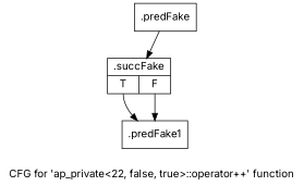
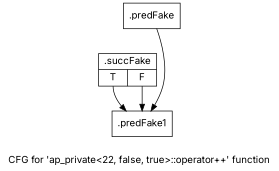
  digraph {
    fontname=Inter
    label="CFG for 'ap_private\<22, false, true\>::operator++' function"
    node [fontname=Inter shape=record filename="/mnt/xilinx/Vitis_HLS/2021.2/include/etc/ap_private.h" linenumber=1798]
    edge [execusionnum=0 filename="/mnt/xilinx/Vitis_HLS/2021.2/include/etc/ap_private.h" fontname=Inter]
    n1 [label="{.predFake}" filename="" linenumber=""]
    n2 [label="{.succFake|{<s0>T|<s1>F}}"]
    n3 [label="{.predFake1}"]
-   n1 -> n2
+   n1 -> n3
    n2 -> n3 [tailport=s0 execusionnum="" filename=""]
    n2 -> n3 [tailport=s1]
  }
